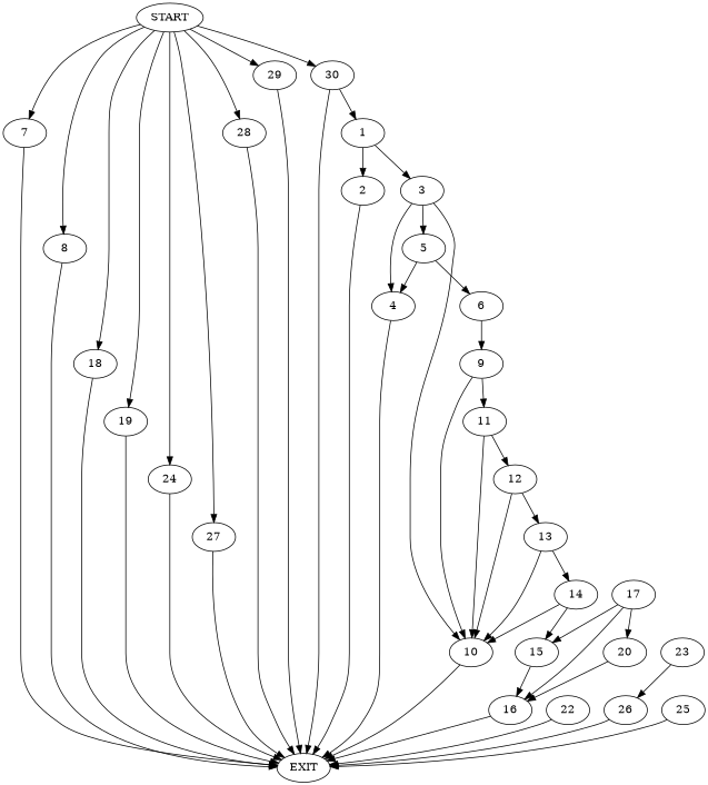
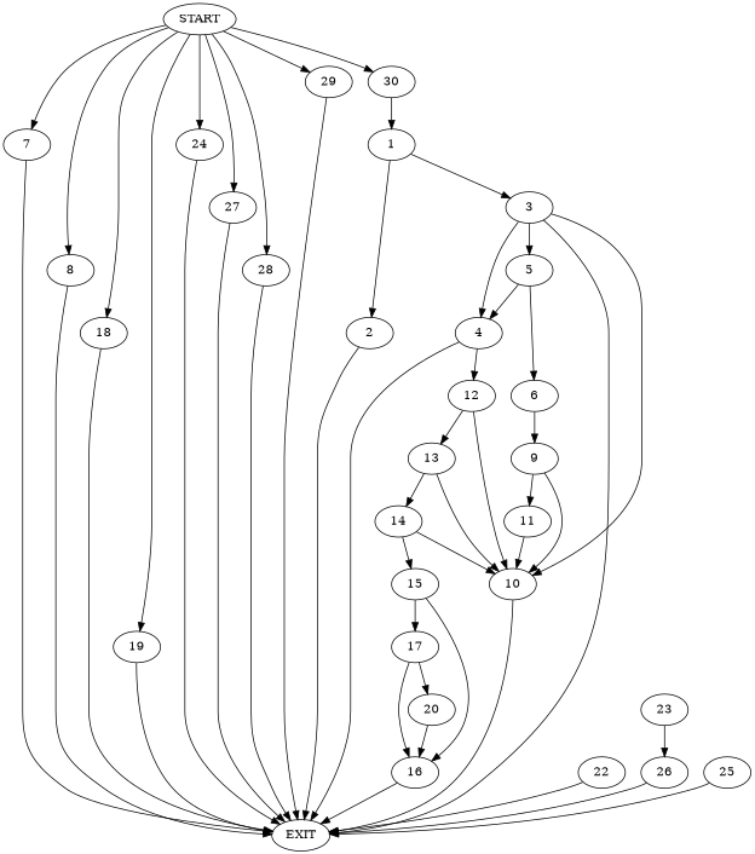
  digraph {
    n1 [label=START]
    7
    8
    18
    19
    24
    27
    28
    29
    30
    1
    2
    3
    n14 [label=EXIT]
    4
    5
    10
    6
    9
    11
    12
    13
    14
    15
    16
    17
    20
    22
    23
    26
    25
    n1 -> 7
    n1 -> 8
    n1 -> 18
    n1 -> 19
    n1 -> 24
    n1 -> 27
    n1 -> 28
    n1 -> 29
    n1 -> 30
    7 -> n14
    8 -> n14
    18 -> n14
    19 -> n14
    24 -> n14
    27 -> n14
    28 -> n14
    29 -> n14
    30 -> 1
-   30 -> n14
+   3 -> n14
    1 -> 2
    1 -> 3
    2 -> n14
    3 -> 4
    3 -> 5
    3 -> 10
    4 -> n14
    5 -> 4
    5 -> 6
    10 -> n14
    6 -> 9
    9 -> 10
    9 -> 11
    11 -> 10
-   11 -> 12
+   4 -> 12
    12 -> 10
    12 -> 13
    13 -> 10
    13 -> 14
    14 -> 10
    14 -> 15
    15 -> 16
-   17 -> 15
+   15 -> 17
    16 -> n14
    17 -> 16
    17 -> 20
    20 -> 16
    22 -> n14
    23 -> 26
    26 -> n14
    25 -> n14
  }
